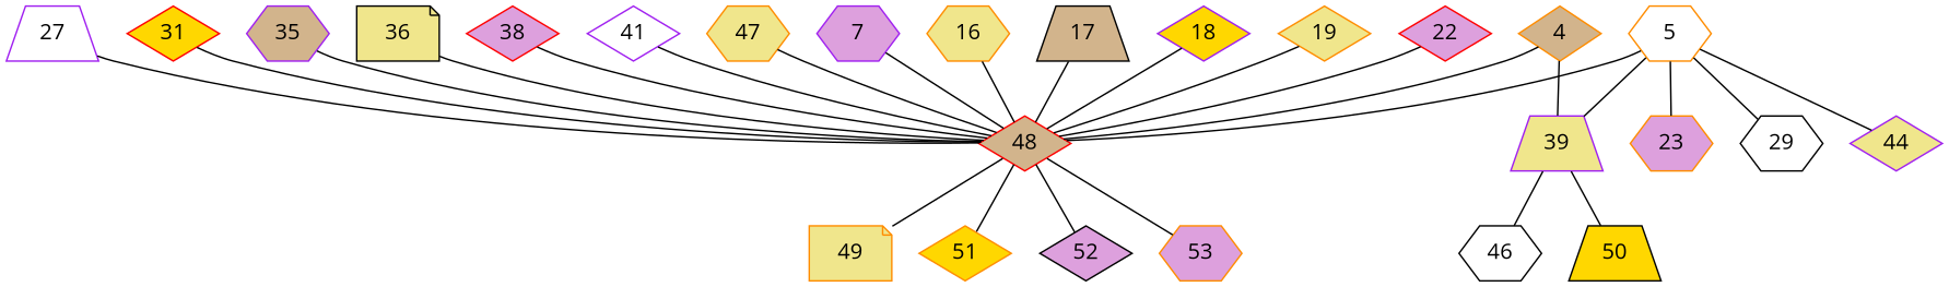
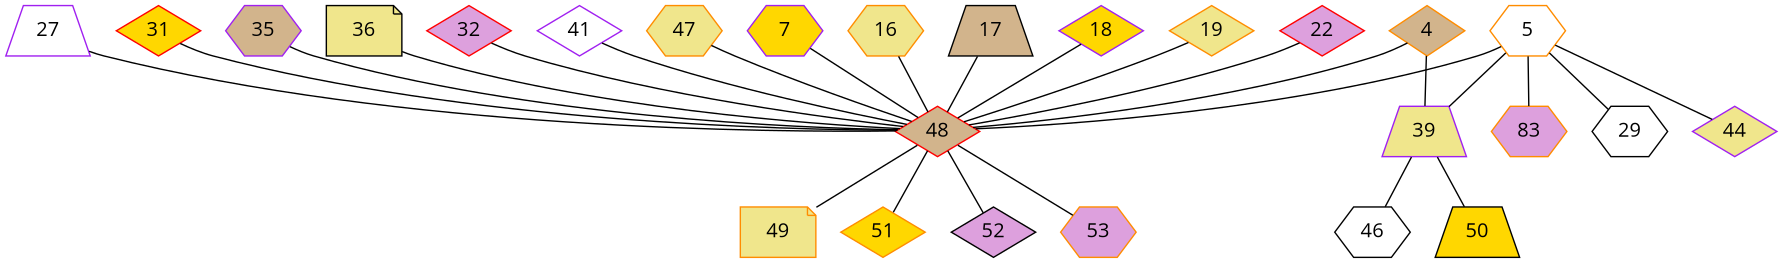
  graph {
    fontname="Open Sans"
    node [color=darkorange fillcolor=khaki fontname="Open Sans" shape=diamond style=filled]
    edge [fontname="Open Sans"]
    39 [color=purple shape=trapezium super="+3+20+21+28"]
    46 [color=black fillcolor=white shape=hexagon]
    50 [color=black fillcolor=gold shape=trapezium]
    4 [fillcolor=tan]
    48 [color=red fillcolor=tan super="+30+42+14+45+10"]
    49 [shape=note]
    51 [fillcolor=gold]
    52 [color=black fillcolor=plum super="+33"]
    53 [fillcolor=plum shape=hexagon]
    5 [fillcolor=white shape=hexagon super="+1"]
-   23 [fillcolor=plum shape=hexagon]
+   23 [fillcolor=plum shape=hexagon label=83]
    29 [color=black fillcolor=white shape=hexagon]
    n13 [color=purple label=44]
-   7 [color=purple fillcolor=plum shape=hexagon]
+   7 [color=purple fillcolor=gold shape=hexagon]
    16 [shape=hexagon]
    17 [color=black fillcolor=tan shape=trapezium]
    18 [color=purple fillcolor=gold]
    19
    22 [color=red fillcolor=plum]
    27 [color=purple fillcolor=white shape=trapezium]
    31 [color=red fillcolor=gold]
    35 [color=purple fillcolor=tan shape=hexagon]
    36 [color=black shape=note]
-   38 [color=red fillcolor=plum super="+15"]
+   38 [color=red fillcolor=plum super="+15" label=32]
    41 [color=purple fillcolor=white]
    47 [shape=hexagon]
    39 -- 46
    39 -- 50
    4 -- 39
    4 -- 48 [weight=3]
    48 -- 49
    48 -- 51
    48 -- 52
    48 -- 53
    5 -- 39 [weight=2]
    5 -- 48 [weight=4]
    5 -- 23
    5 -- 29
    5 -- n13
    7 -- 48 [weight=3]
    16 -- 48
    17 -- 48
    18 -- 48
    19 -- 48
    22 -- 48
    27 -- 48
    31 -- 48
    35 -- 48
    36 -- 48
    38 -- 48
    41 -- 48
    47 -- 48
  }
